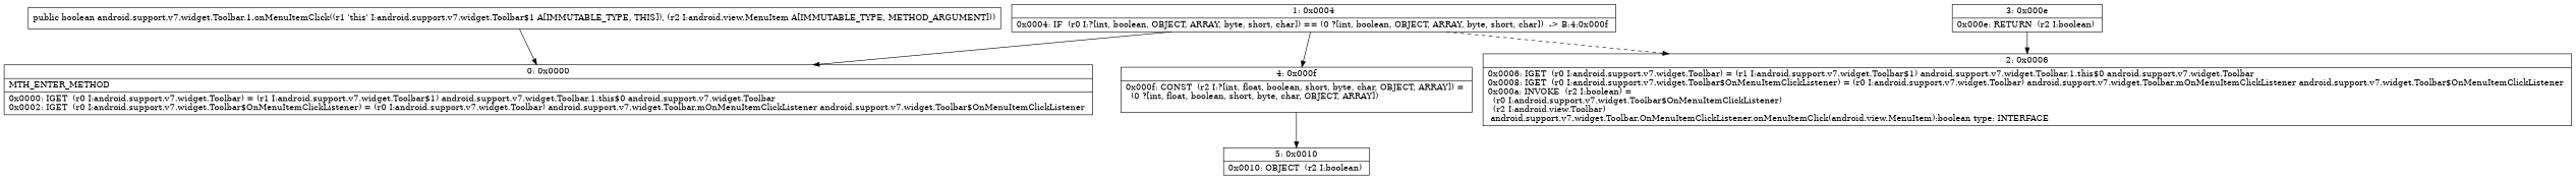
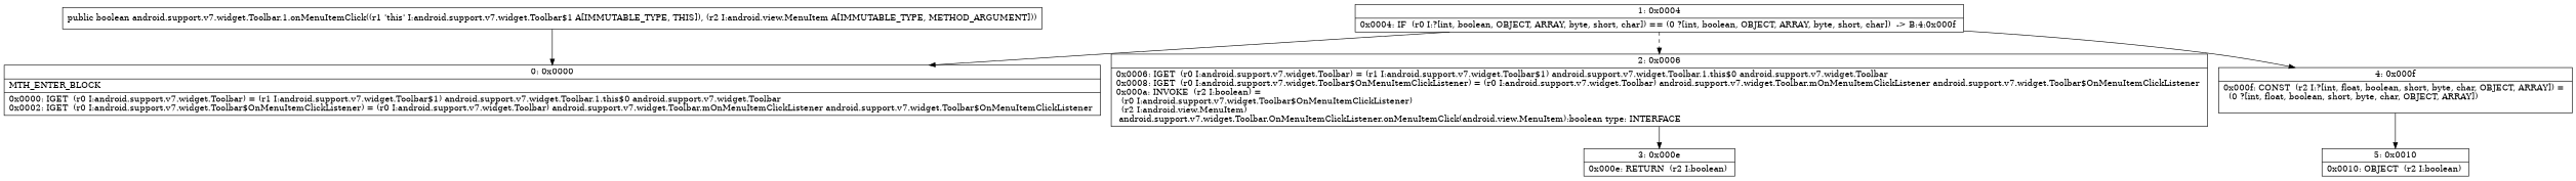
  digraph {
    node [shape=record]
-   n1 [label="{0\:\ 0x0000|MTH_ENTER_METHOD\l|0x0000: IGET  (r0 I:android.support.v7.widget.Toolbar) = (r1 I:android.support.v7.widget.Toolbar$1) android.support.v7.widget.Toolbar.1.this$0 android.support.v7.widget.Toolbar \l0x0002: IGET  (r0 I:android.support.v7.widget.Toolbar$OnMenuItemClickListener) = (r0 I:android.support.v7.widget.Toolbar) android.support.v7.widget.Toolbar.mOnMenuItemClickListener android.support.v7.widget.Toolbar$OnMenuItemClickListener \l}"]
+   n1 [label="{0\:\ 0x0000|MTH_ENTER_BLOCK\l|0x0000: IGET  (r0 I:android.support.v7.widget.Toolbar) = (r1 I:android.support.v7.widget.Toolbar$1) android.support.v7.widget.Toolbar.1.this$0 android.support.v7.widget.Toolbar \l0x0002: IGET  (r0 I:android.support.v7.widget.Toolbar$OnMenuItemClickListener) = (r0 I:android.support.v7.widget.Toolbar) android.support.v7.widget.Toolbar.mOnMenuItemClickListener android.support.v7.widget.Toolbar$OnMenuItemClickListener \l}"]
    n2 [label="{1\:\ 0x0004|0x0004: IF  (r0 I:?[int, boolean, OBJECT, ARRAY, byte, short, char]) == (0 ?[int, boolean, OBJECT, ARRAY, byte, short, char])  \-\> B:4:0x000f \l}"]
-   n3 [label="{2\:\ 0x0006|0x0006: IGET  (r0 I:android.support.v7.widget.Toolbar) = (r1 I:android.support.v7.widget.Toolbar$1) android.support.v7.widget.Toolbar.1.this$0 android.support.v7.widget.Toolbar \l0x0008: IGET  (r0 I:android.support.v7.widget.Toolbar$OnMenuItemClickListener) = (r0 I:android.support.v7.widget.Toolbar) android.support.v7.widget.Toolbar.mOnMenuItemClickListener android.support.v7.widget.Toolbar$OnMenuItemClickListener \l0x000a: INVOKE  (r2 I:boolean) = \l  (r0 I:android.support.v7.widget.Toolbar$OnMenuItemClickListener)\l  (r2 I:android.view.Toolbar)\l android.support.v7.widget.Toolbar.OnMenuItemClickListener.onMenuItemClick(android.view.MenuItem):boolean type: INTERFACE \l}"]
+   n3 [label="{2\:\ 0x0006|0x0006: IGET  (r0 I:android.support.v7.widget.Toolbar) = (r1 I:android.support.v7.widget.Toolbar$1) android.support.v7.widget.Toolbar.1.this$0 android.support.v7.widget.Toolbar \l0x0008: IGET  (r0 I:android.support.v7.widget.Toolbar$OnMenuItemClickListener) = (r0 I:android.support.v7.widget.Toolbar) android.support.v7.widget.Toolbar.mOnMenuItemClickListener android.support.v7.widget.Toolbar$OnMenuItemClickListener \l0x000a: INVOKE  (r2 I:boolean) = \l  (r0 I:android.support.v7.widget.Toolbar$OnMenuItemClickListener)\l  (r2 I:android.view.MenuItem)\l android.support.v7.widget.Toolbar.OnMenuItemClickListener.onMenuItemClick(android.view.MenuItem):boolean type: INTERFACE \l}"]
    n4 [label="{4\:\ 0x000f|0x000f: CONST  (r2 I:?[int, float, boolean, short, byte, char, OBJECT, ARRAY]) = \l  (0 ?[int, float, boolean, short, byte, char, OBJECT, ARRAY])\l \l}"]
    n5 [label="{3\:\ 0x000e|0x000e: RETURN  (r2 I:boolean) \l}"]
    n6 [label="{5\:\ 0x0010|0x0010: OBJECT  (r2 I:boolean) \l}"]
    n7 [label="{public boolean android.support.v7.widget.Toolbar.1.onMenuItemClick((r1 'this' I:android.support.v7.widget.Toolbar$1 A[IMMUTABLE_TYPE, THIS]), (r2 I:android.view.MenuItem A[IMMUTABLE_TYPE, METHOD_ARGUMENT])) }"]
    n2 -> n1
    n2 -> n3 [style=dashed]
    n2 -> n4
-   n5 -> n3
+   n3 -> n5
    n4 -> n6
    n7 -> n1
  }
